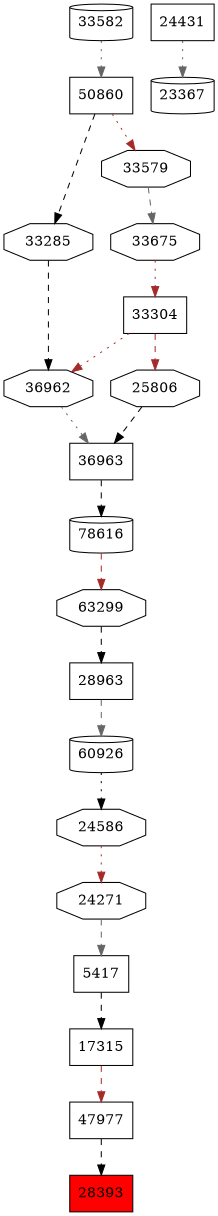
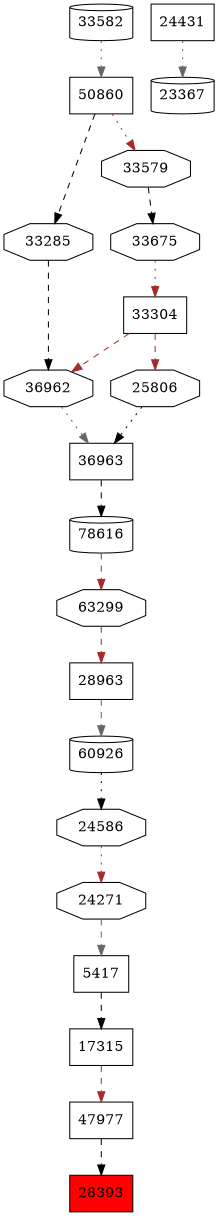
  strict digraph {
    node [shape=box]
    edge [color=black style=dashed]
    n1 [fillcolor=red label=28393 style=filled]
    n2 [label=47977]
    n3 [label=17315]
    n4 [label=5417]
    n5 [label=24271 shape=octagon]
    n6 [label=24586 shape=octagon]
    n7 [label=60926 shape=cylinder]
    n8 [label=28963]
    n9 [label=63299 shape=octagon]
    n10 [label=78616 shape=cylinder]
    n11 [label=36963]
    n12 [label=36962 shape=octagon]
    n13 [label=25806 shape=octagon]
    n14 [label=33285 shape=octagon]
    n15 [label=33304]
    n16 [label=50860]
    n17 [label=33579 shape=octagon]
    n18 [label=33675 shape=octagon]
    n19 [label=33582 shape=cylinder]
    n20 [label=23367 shape=cylinder]
    n21 [label=24431]
    n2 -> n1
    n3 -> n2 [color=brown]
    n4 -> n3
    n5 -> n4 [color=gray40]
    n6 -> n5 [color=brown style=dotted]
    n7 -> n6 [style=dotted]
    n8 -> n7 [color=gray40]
-   n9 -> n8
+   n9 -> n8 [color=brown]
    n10 -> n9 [color=brown]
    n11 -> n10
    n12 -> n11 [color=gray40 style=dotted]
-   n13 -> n11
+   n13 -> n11 [style=dotted]
    n14 -> n12
-   n15 -> n12 [color=brown style=dotted]
+   n15 -> n12 [color=brown]
    n15 -> n13 [color=brown]
    n16 -> n14
    n16 -> n17 [color=brown style=dotted]
-   n17 -> n18 [color=gray40]
+   n17 -> n18
    n18 -> n15 [color=brown style=dotted]
    n19 -> n16 [color=gray40 style=dotted]
    n21 -> n20 [color=gray40 style=dotted]
  }
